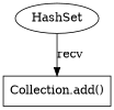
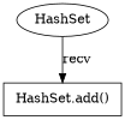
  digraph {
-   n1 [label="Collection.add()" shape=box]
+   n1 [label="HashSet.add()" shape=box]
    n2 [label=HashSet shape=ellipse]
    n2 -> n1 [label=recv]
  }
